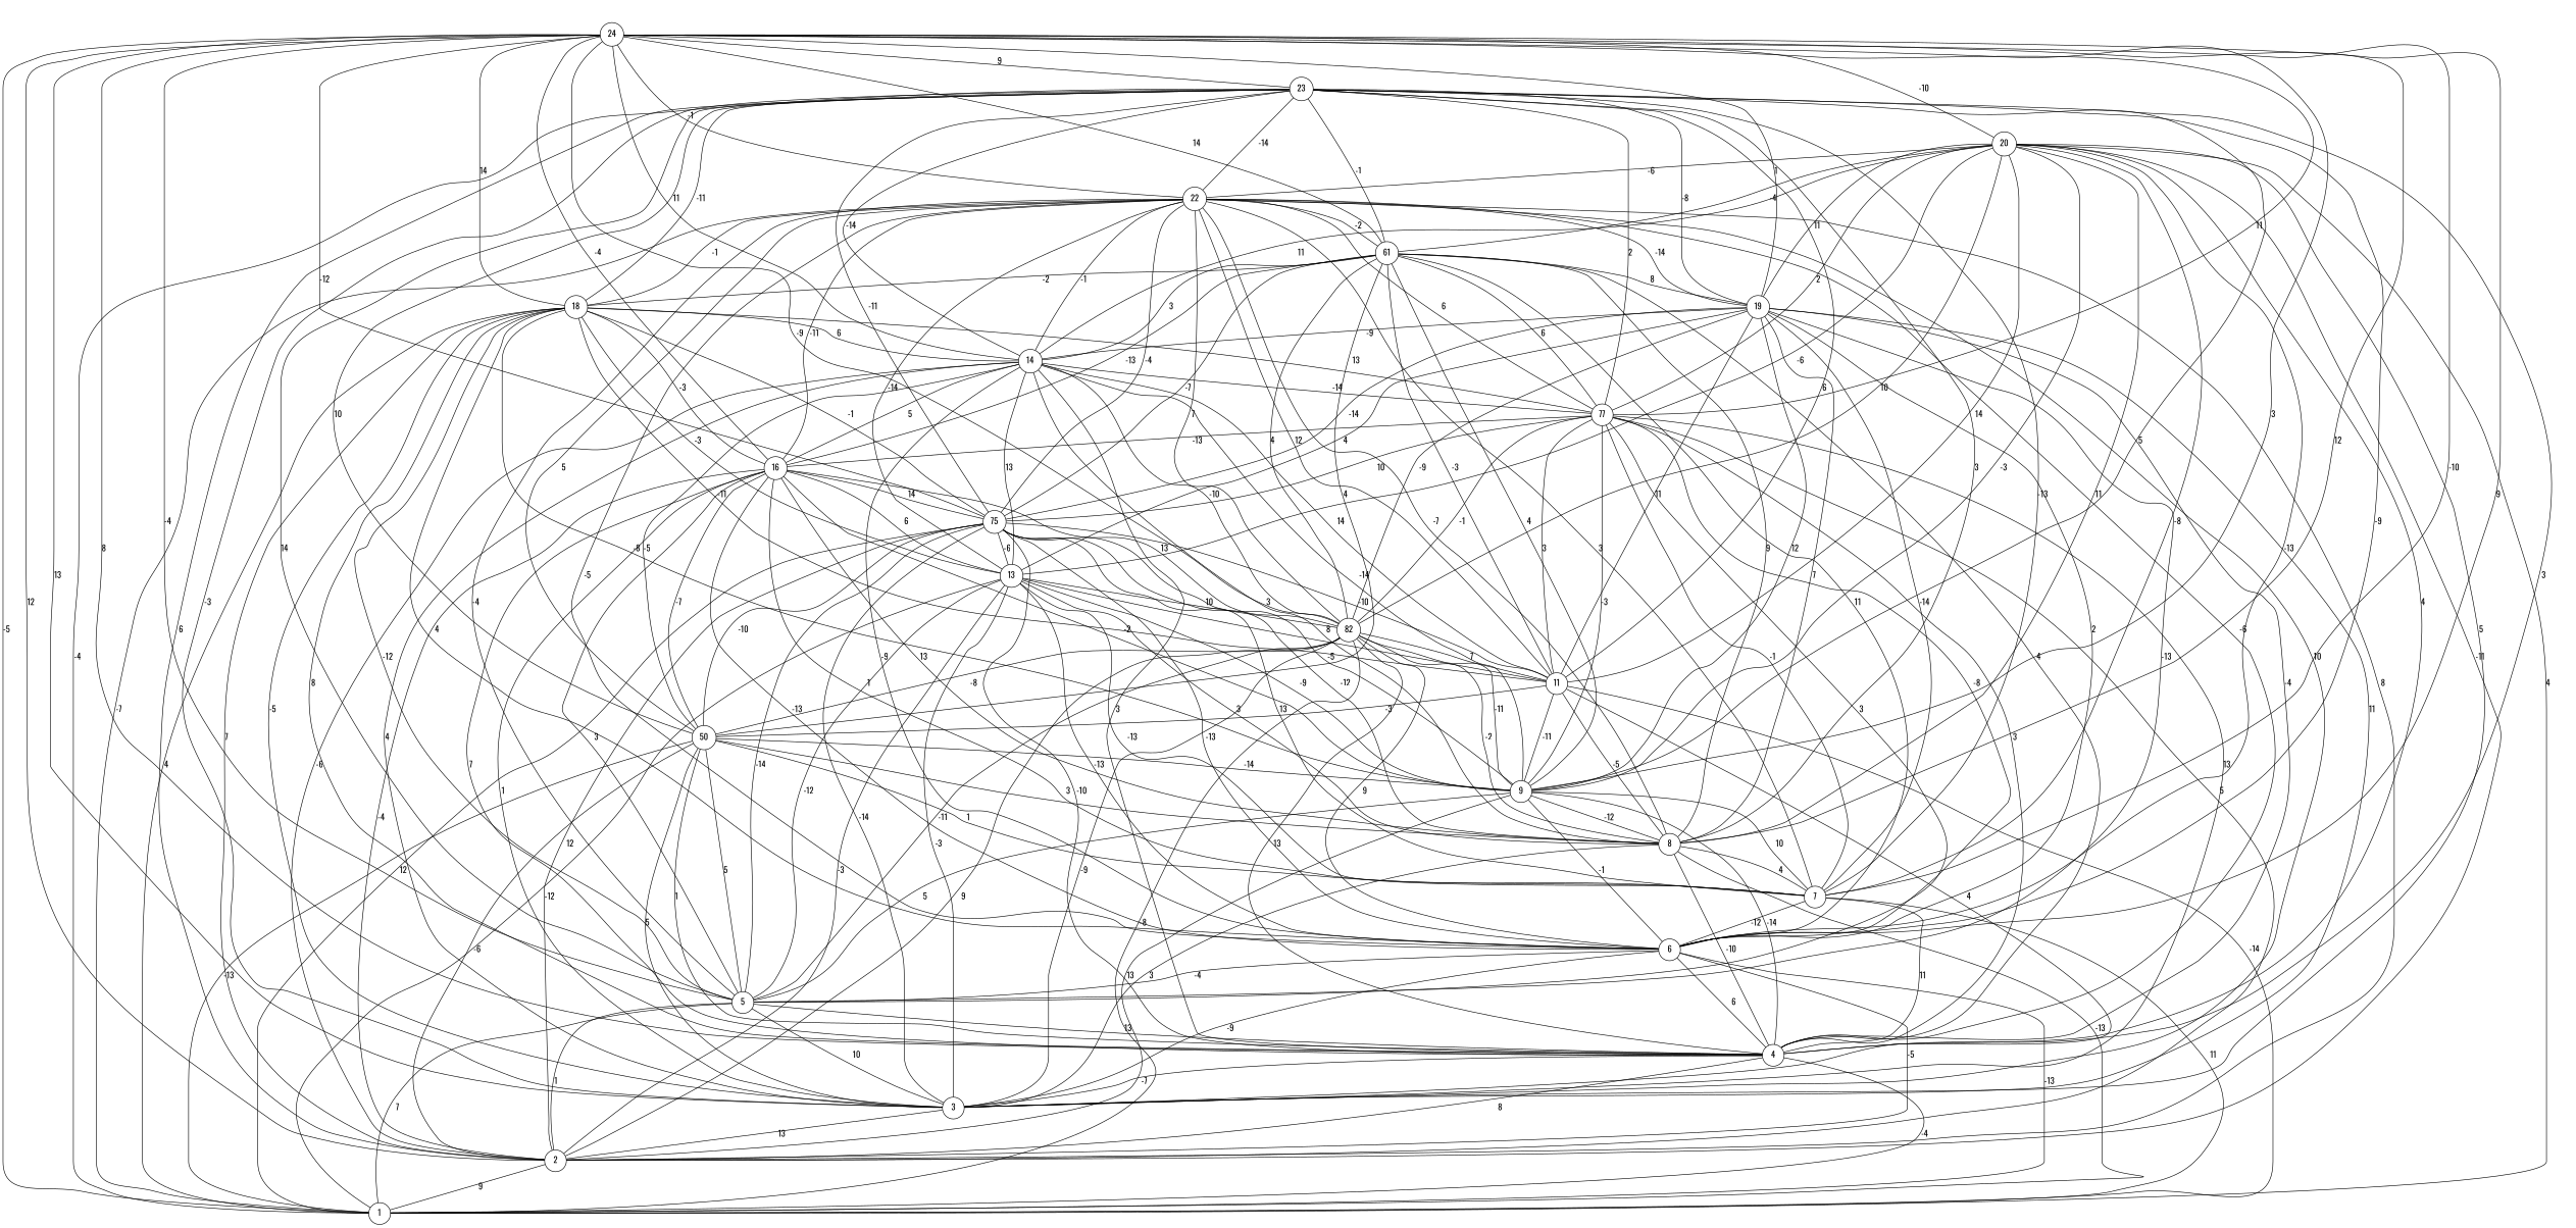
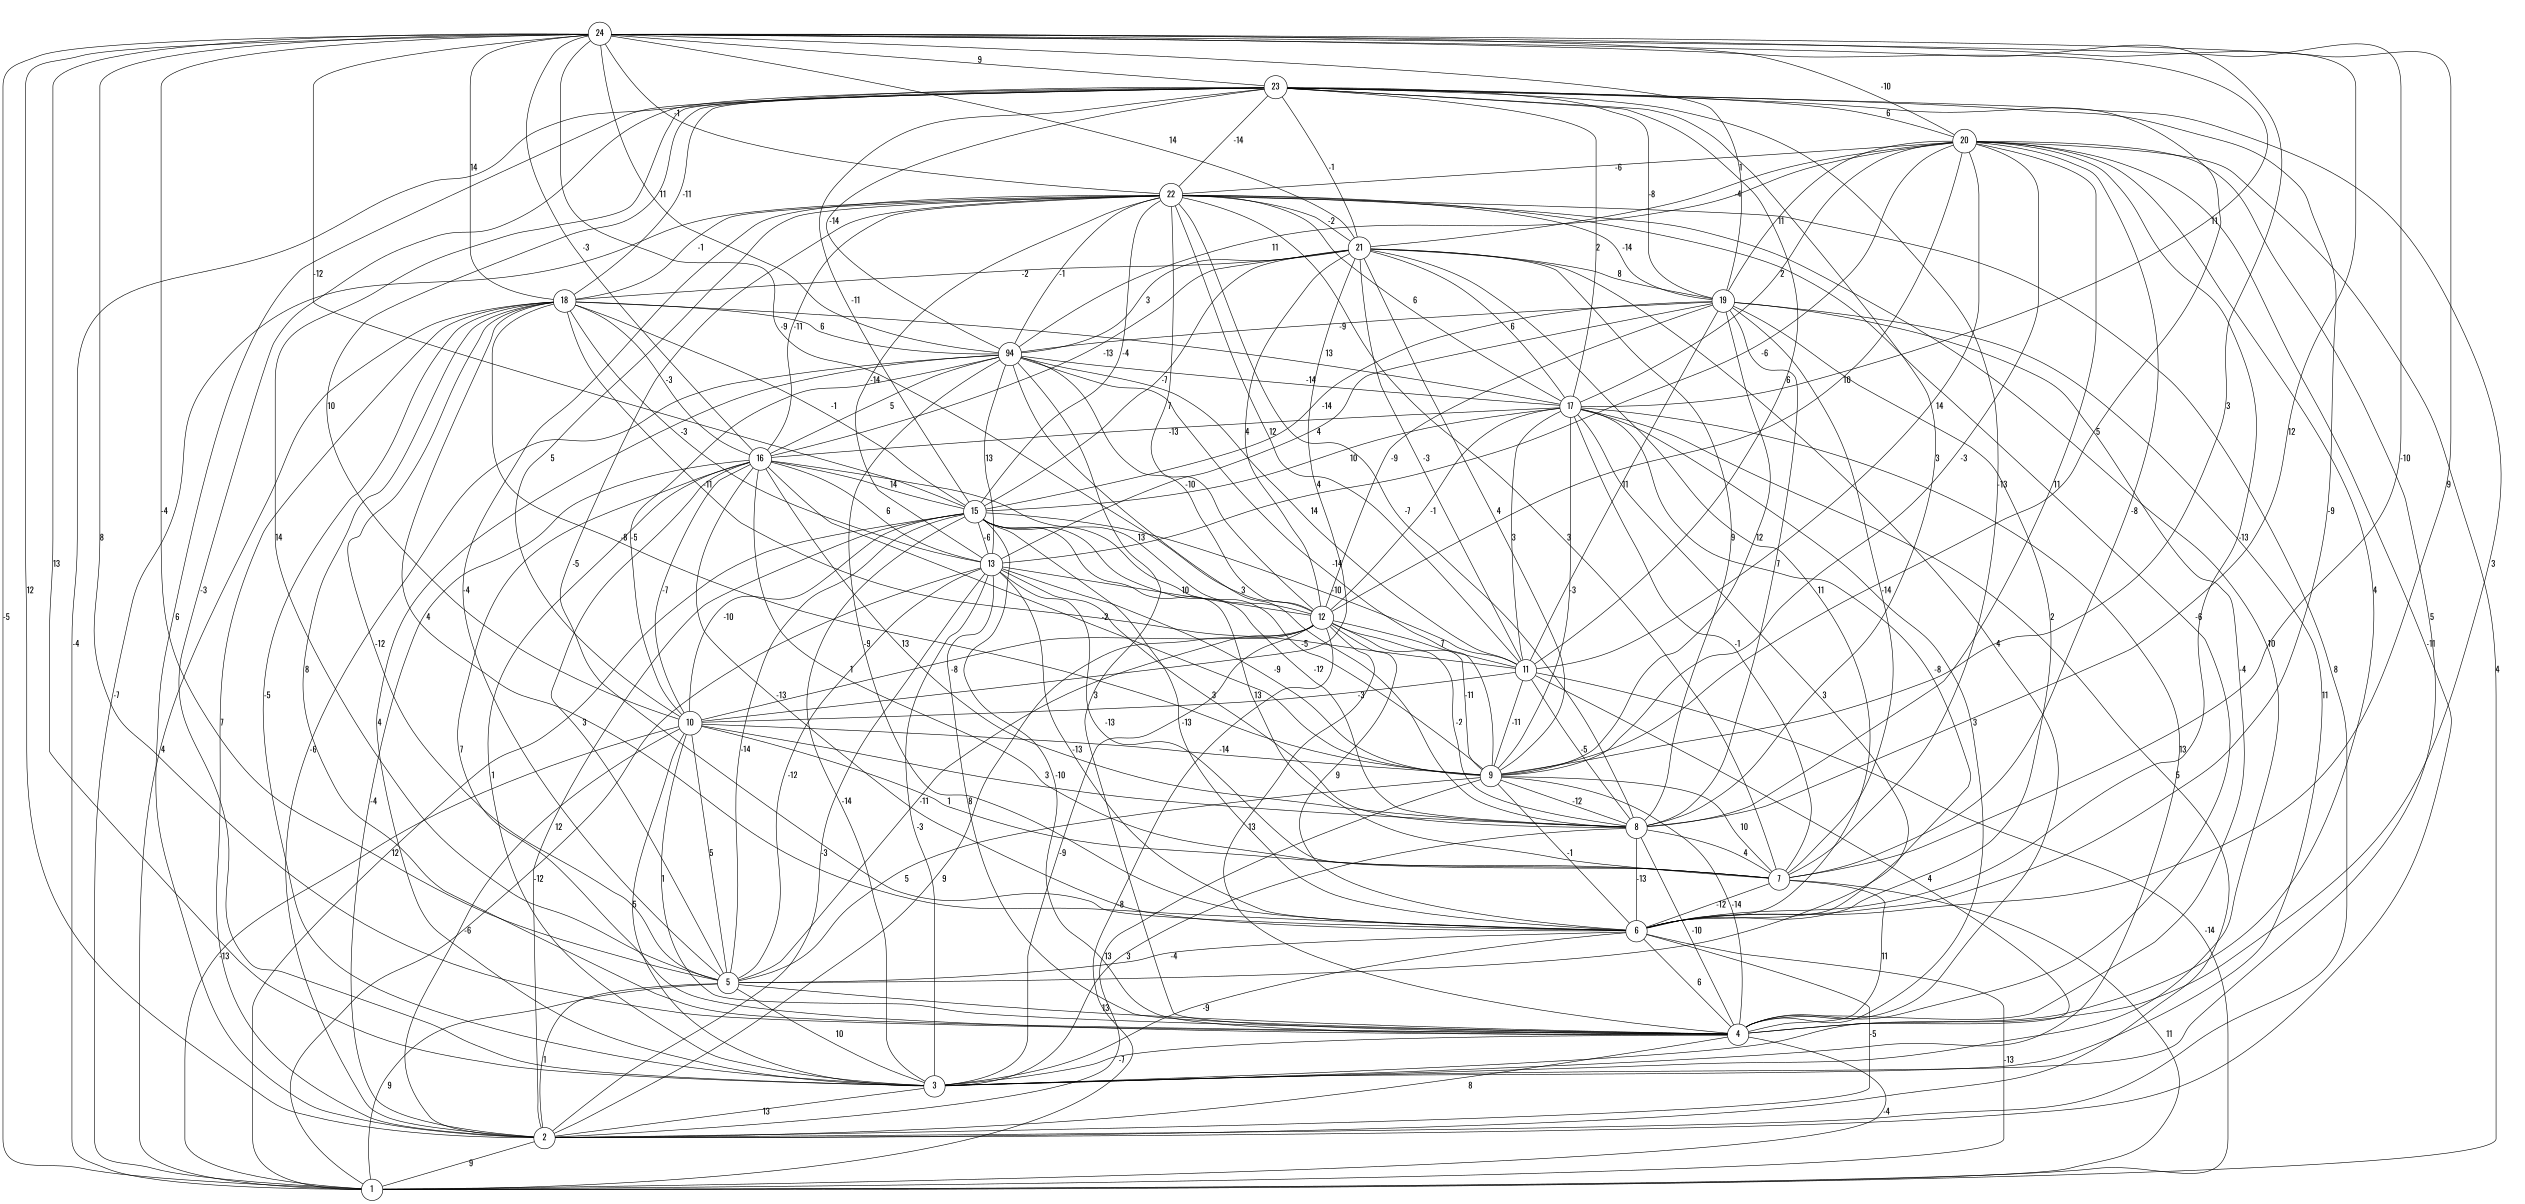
  graph {
    fontname=Oswald
    node [fontname=Oswald shape=circle]
    edge [fontname=Oswald]
    24
    1
    2
    3
    4
    5
    6
    7
    8
    9
-   12 [label=82]
-   14
-   15 [label=75]
+   12
+   14 [label=94]
+   15
    16
-   17 [label=77]
+   17
    18
    19
    20
-   21 [label=61]
+   21
    22
    23
-   10 [label=50]
+   10
    11
    13
    24 -- 1 [label=-5]
    24 -- 2 [label=12]
    24 -- 3 [label=13]
    24 -- 4 [label=8]
    24 -- 5 [label=-4]
    24 -- 6 [label=9]
    24 -- 7 [label=-10]
    24 -- 8 [label=12]
    24 -- 9 [label=3]
    24 -- 12 [label=-9]
    24 -- 14 [label=11]
    24 -- 15 [label=-12]
-   24 -- 16 [label=-4]
+   24 -- 16 [label=-3]
    24 -- 17 [label=11]
    24 -- 18 [label=14]
    24 -- 19 [label=1]
    24 -- 20 [label=-10]
    24 -- 21 [label=14]
    24 -- 22 [label=-1]
    24 -- 23 [label=9]
    2 -- 1 [label=9]
    3 -- 2 [label=13]
    4 -- 1 [label=-4]
    4 -- 2 [label=8]
    4 -- 3 [label=-7]
-   5 -- 1 [label=7]
+   5 -- 1 [label=9]
    5 -- 2 [label=1]
    5 -- 3 [label=10]
    5 -- 4 [label=13]
    6 -- 1 [label=-13]
    6 -- 2 [label=-5]
    6 -- 3 [label=-9]
    6 -- 4 [label=6]
    6 -- 5 [label=-4]
    7 -- 1 [label=11]
    7 -- 4 [label=11]
    7 -- 6 [label=-12]
-   8 -- 1 [label=-13]
+   8 -- 6 [label=-13]
    8 -- 3 [label=3]
    8 -- 4 [label=-10]
    8 -- 7 [label=4]
    9 -- 2 [label=13]
    9 -- 4 [label=-14]
    9 -- 5 [label=5]
    9 -- 6 [label=-1]
    9 -- 7 [label=10]
    9 -- 8 [label=-12]
    12 -- 1 [label=-8]
    12 -- 2 [label=9]
    12 -- 3 [label=-9]
    12 -- 4 [label=13]
    12 -- 5 [label=-11]
    12 -- 6 [label=9]
    12 -- 8 [label=-2]
    12 -- 9 [label=-11]
    12 -- 10 [label=-8]
    12 -- 11 [label=7]
    14 -- 2 [label=-6]
    14 -- 3 [label=4]
    14 -- 4 [label=3]
    14 -- 6 [label=-9]
    14 -- 8 [label=3]
    14 -- 9 [label=-14]
    14 -- 12 [label=-10]
    14 -- 17 [label=-14]
    14 -- 10 [label=-5]
    14 -- 11 [label=14]
    14 -- 13 [label=13]
    15 -- 1 [label=12]
    15 -- 2 [label=12]
    15 -- 3 [label=-14]
    15 -- 4 [label=-10]
    15 -- 5 [label=-14]
    15 -- 6 [label=-13]
    15 -- 7 [label=13]
    15 -- 8 [label=-12]
    15 -- 9 [label=-5]
    15 -- 10 [label=-10]
    15 -- 11 [label=-10]
    15 -- 13 [label=-6]
    16 -- 2 [label=-4]
    16 -- 3 [label=1]
    16 -- 4 [label=7]
    16 -- 5 [label=3]
    16 -- 6 [label=-13]
    16 -- 7 [label=1]
    16 -- 8 [label=13]
    16 -- 9 [label=-2]
    16 -- 12 [label=13]
    16 -- 14 [label=5]
    16 -- 15 [label=14]
    16 -- 10 [label=-7]
    16 -- 13 [label=6]
    17 -- 2 [label=5]
    17 -- 3 [label=13]
    17 -- 4 [label=3]
    17 -- 5 [label=3]
    17 -- 6 [label=-8]
    17 -- 7 [label=-1]
    17 -- 9 [label=-3]
    17 -- 12 [label=-1]
    17 -- 15 [label=10]
    17 -- 16 [label=-13]
    17 -- 11 [label=3]
    18 -- 1 [label=4]
    18 -- 2 [label=7]
    18 -- 3 [label=-5]
    18 -- 4 [label=8]
    18 -- 5 [label=-12]
    18 -- 6 [label=4]
    18 -- 9 [label=-8]
    18 -- 14 [label=6]
    18 -- 15 [label=-1]
    18 -- 16 [label=-3]
    18 -- 17 [label=13]
    18 -- 11 [label=-11]
    18 -- 13 [label=-3]
    19 -- 3 [label=11]
    19 -- 4 [label=-4]
-   19 -- 5 [label=-13]
    19 -- 6 [label=2]
    19 -- 7 [label=-14]
    19 -- 8 [label=7]
    19 -- 9 [label=12]
    19 -- 12 [label=-9]
    19 -- 14 [label=-9]
    19 -- 15 [label=-14]
    19 -- 11 [label=11]
    19 -- 13 [label=4]
    20 -- 1 [label=4]
    20 -- 2 [label=-11]
    20 -- 3 [label=5]
    20 -- 4 [label=4]
    20 -- 6 [label=-13]
    20 -- 7 [label=-8]
    20 -- 8 [label=11]
    20 -- 9 [label=-3]
    20 -- 12 [label=10]
    20 -- 14 [label=11]
    20 -- 17 [label=2]
    20 -- 19 [label=11]
    20 -- 22 [label=-6]
    20 -- 11 [label=14]
    20 -- 13 [label=-6]
    21 -- 4 [label=4]
    21 -- 6 [label=11]
    21 -- 8 [label=9]
    21 -- 9 [label=4]
    21 -- 12 [label=4]
    21 -- 14 [label=3]
    21 -- 15 [label=-7]
    21 -- 16 [label=-13]
    21 -- 17 [label=6]
    21 -- 18 [label=-2]
    21 -- 19 [label=8]
    21 -- 20 [label=-4]
    21 -- 10 [label=4]
    21 -- 11 [label=-3]
    22 -- 1 [label=-7]
    22 -- 2 [label=8]
    22 -- 3 [label=10]
    22 -- 4 [label=-6]
    22 -- 5 [label=-4]
    22 -- 6 [label=-5]
    22 -- 7 [label=3]
    22 -- 8 [label=-7]
    22 -- 12 [label=7]
    22 -- 14 [label=-1]
    22 -- 15 [label=-4]
    22 -- 16 [label=-11]
    22 -- 17 [label=6]
    22 -- 18 [label=-1]
    22 -- 19 [label=-14]
    22 -- 21 [label=-2]
    22 -- 10 [label=5]
    22 -- 11 [label=12]
    22 -- 13 [label=-14]
    23 -- 1 [label=-4]
    23 -- 2 [label=6]
    23 -- 3 [label=-3]
    23 -- 4 [label=3]
    23 -- 5 [label=14]
    23 -- 6 [label=-9]
    23 -- 7 [label=-13]
    23 -- 8 [label=3]
    23 -- 9 [label=5]
    23 -- 14 [label=-14]
    23 -- 15 [label=-11]
    23 -- 17 [label=2]
    23 -- 18 [label=-11]
    23 -- 19 [label=-8]
+   23 -- 20 [label=6]
    23 -- 21 [label=-1]
    23 -- 22 [label=-14]
    23 -- 10 [label=10]
    23 -- 11 [label=6]
    10 -- 1 [label=-13]
    10 -- 2 [label=-6]
    10 -- 3 [label=5]
    10 -- 4 [label=1]
    10 -- 5 [label=5]
    10 -- 7 [label=1]
    10 -- 8 [label=3]
    10 -- 9 [label=-14]
    11 -- 1 [label=-14]
    11 -- 3 [label=4]
    11 -- 8 [label=-5]
    11 -- 9 [label=-11]
    11 -- 10 [label=-3]
    13 -- 1 [label=-12]
    13 -- 2 [label=-3]
    13 -- 3 [label=-3]
-   13 -- 11 [label=8]
+   13 -- 4 [label=8]
    13 -- 5 [label=-12]
    13 -- 6 [label=-13]
    13 -- 7 [label=-13]
    13 -- 8 [label=3]
    13 -- 9 [label=-9]
    13 -- 12 [label=10]
  }
